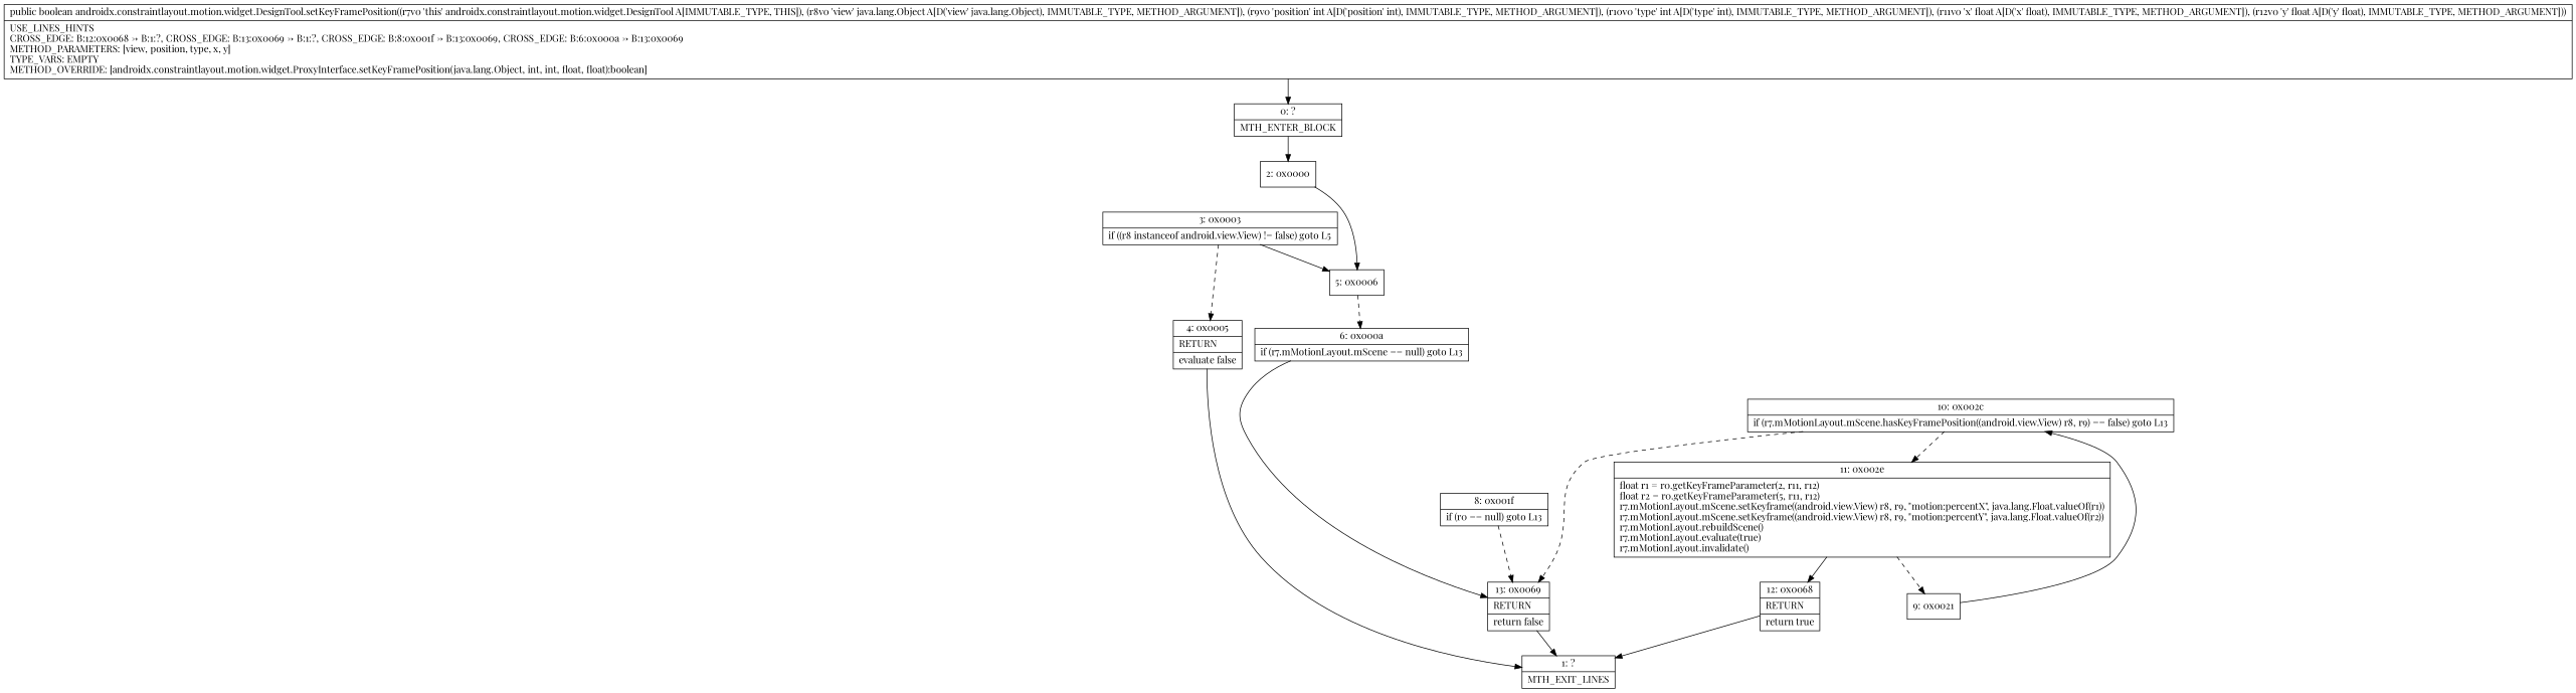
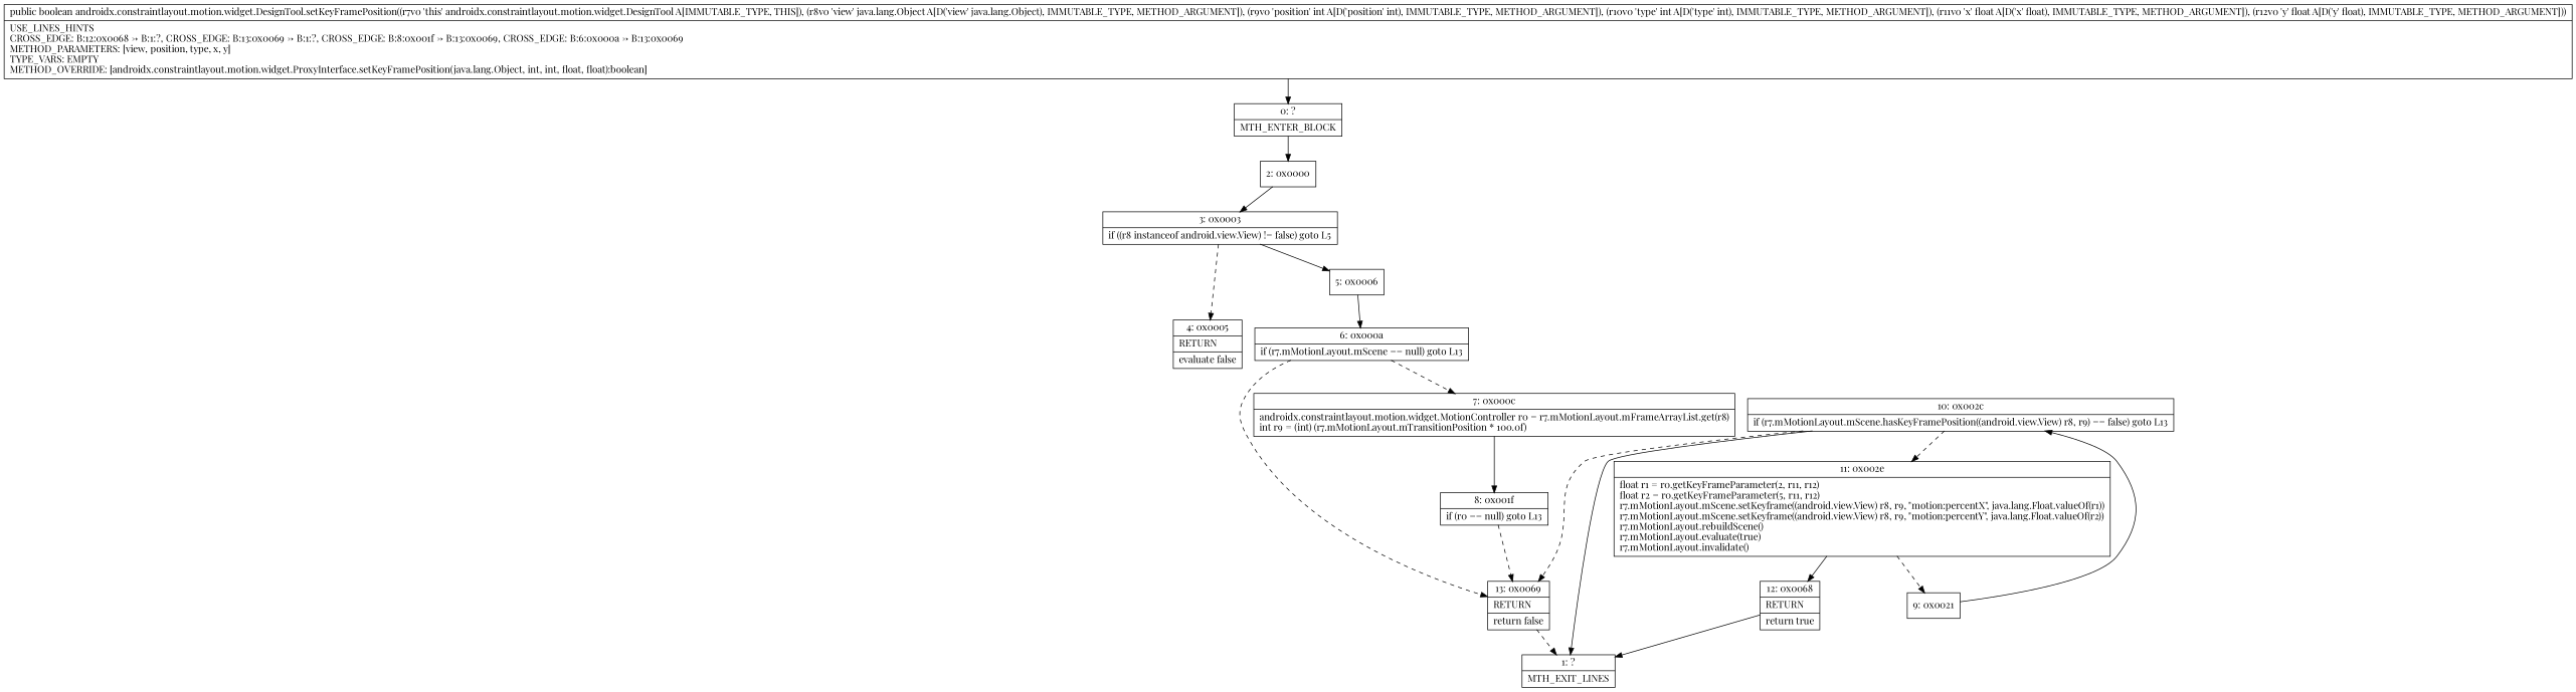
  digraph {
    fontname="Playfair Display"
    node [fontname="Playfair Display" shape=record]
    edge [fontname="Playfair Display"]
    n1 [label="{0\:\ ?|MTH_ENTER_BLOCK\l}"]
    n2 [label="{2\:\ 0x0000}"]
    n3 [label="{3\:\ 0x0003|if ((r8 instanceof android.view.View) != false) goto L5\l}"]
    n4 [label="{4\:\ 0x0005|RETURN\l|evaluate false\l}"]
    n5 [label="{5\:\ 0x0006}"]
    n6 [label="{1\:\ ?|MTH_EXIT_LINES\l}"]
    n7 [label="{6\:\ 0x000a|if (r7.mMotionLayout.mScene == null) goto L13\l}"]
+   n8 [label="{7\:\ 0x000c|androidx.constraintlayout.motion.widget.MotionController r0 = r7.mMotionLayout.mFrameArrayList.get(r8)\lint r9 = (int) (r7.mMotionLayout.mTransitionPosition * 100.0f)\l}"]
    n9 [label="{13\:\ 0x0069|RETURN\l|return false\l}"]
    n10 [label="{8\:\ 0x001f|if (r0 == null) goto L13\l}"]
    n11 [label="{9\:\ 0x0021}"]
    n12 [label="{10\:\ 0x002c|if (r7.mMotionLayout.mScene.hasKeyFramePosition((android.view.View) r8, r9) == false) goto L13\l}"]
    n13 [label="{11\:\ 0x002e|float r1 = r0.getKeyFrameParameter(2, r11, r12)\lfloat r2 = r0.getKeyFrameParameter(5, r11, r12)\lr7.mMotionLayout.mScene.setKeyframe((android.view.View) r8, r9, \"motion:percentX\", java.lang.Float.valueOf(r1))\lr7.mMotionLayout.mScene.setKeyframe((android.view.View) r8, r9, \"motion:percentY\", java.lang.Float.valueOf(r2))\lr7.mMotionLayout.rebuildScene()\lr7.mMotionLayout.evaluate(true)\lr7.mMotionLayout.invalidate()\l}"]
    n14 [label="{12\:\ 0x0068|RETURN\l|return true\l}"]
    n15 [label="{public boolean androidx.constraintlayout.motion.widget.DesignTool.setKeyFramePosition((r7v0 'this' androidx.constraintlayout.motion.widget.DesignTool A[IMMUTABLE_TYPE, THIS]), (r8v0 'view' java.lang.Object A[D('view' java.lang.Object), IMMUTABLE_TYPE, METHOD_ARGUMENT]), (r9v0 'position' int A[D('position' int), IMMUTABLE_TYPE, METHOD_ARGUMENT]), (r10v0 'type' int A[D('type' int), IMMUTABLE_TYPE, METHOD_ARGUMENT]), (r11v0 'x' float A[D('x' float), IMMUTABLE_TYPE, METHOD_ARGUMENT]), (r12v0 'y' float A[D('y' float), IMMUTABLE_TYPE, METHOD_ARGUMENT]))  | USE_LINES_HINTS\lCROSS_EDGE: B:12:0x0068 \-\> B:1:?, CROSS_EDGE: B:13:0x0069 \-\> B:1:?, CROSS_EDGE: B:8:0x001f \-\> B:13:0x0069, CROSS_EDGE: B:6:0x000a \-\> B:13:0x0069\lMETHOD_PARAMETERS: [view, position, type, x, y]\lTYPE_VARS: EMPTY\lMETHOD_OVERRIDE: [androidx.constraintlayout.motion.widget.ProxyInterface.setKeyFramePosition(java.lang.Object, int, int, float, float):boolean]\l}"]
    n1 -> n2
-   n2 -> n5
+   n2 -> n3
    n3 -> n4 [style=dashed]
    n3 -> n5
-   n4 -> n6
-   n5 -> n7 [style=dashed]
-   n7 -> n9
-   n9 -> n6
+   n12 -> n6
+   n5 -> n7
+   n7 -> n8 [style=dashed]
+   n7 -> n9 [style=dashed]
+   n8 -> n10
+   n9 -> n6 [style=dashed]
    n10 -> n9 [style=dashed]
    n11 -> n12
    n12 -> n9 [style=dashed]
    n12 -> n13 [style=dashed]
    n13 -> n11 [style=dashed]
    n13 -> n14
    n14 -> n6
    n15 -> n1
  }
